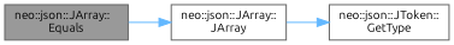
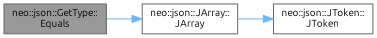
  digraph {
    fontname=Ubuntu
    rankdir=LR
    node [color=grey40 fillcolor=white fontname=Ubuntu fontsize=10 shape=box style=filled]
    edge [color=steelblue1 fontname=Ubuntu fontsize=10 labelfontname=Helvetica labelfontsize=10 style=solid]
-   n1 [color=gray40 fillcolor=grey60 fontcolor=black height=0.2 label="neo::json::JArray::\lEquals" width=0.4]
+   n1 [color=gray40 fillcolor=grey60 fontcolor=black height=0.2 label="neo::json::GetType::\lEquals" width=0.4]
    n2 [height=0.2 label="neo::json::JArray::\lJArray" width=0.4]
-   n3 [height=0.2 label="neo::json::JToken::\lGetType" width=0.4]
+   n3 [height=0.2 label="neo::json::JToken::\lJToken" width=0.4]
    n1 -> n2
    n2 -> n3
  }
